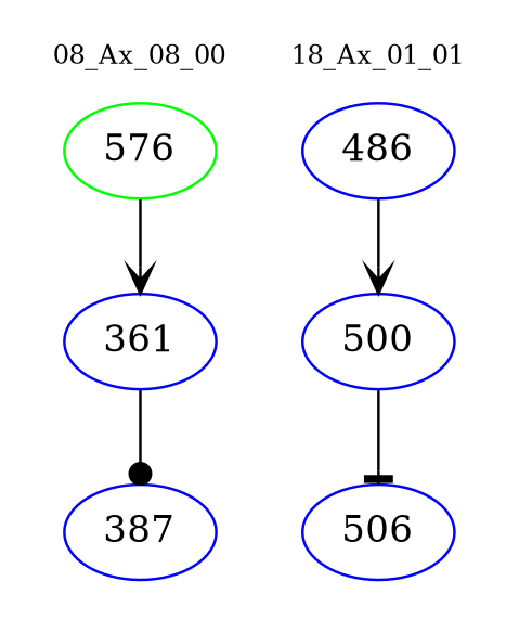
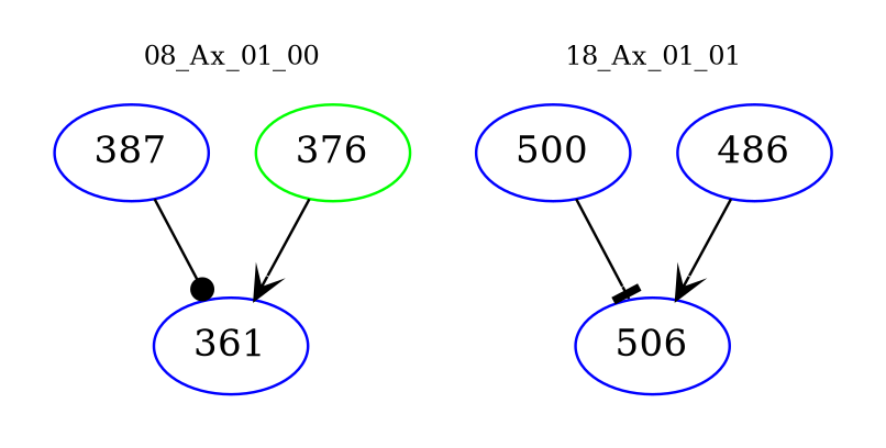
  digraph {
    node [color=blue]
    edge [arrowhead=vee color=black]
-   n1 [color=green label=576]
+   n1 [color=green label=376]
    n2 [label=361]
    n3 [label=387]
    n4 [label=486]
    n5 [label=500]
    n6 [label=506]
    subgraph cluster_1 {
      color=white
      fontsize=10
-     label="08_Ax_08_00"
+     label="08_Ax_01_00"
      n1
      n2
      n3
    }
    subgraph cluster_2 {
      color=white
      fontsize=10
      label="18_Ax_01_01"
      n4
      n5
      n6
    }
    n1 -> n2
-   n2 -> n3 [arrowhead=dot]
-   n4 -> n5
+   n3 -> n2 [arrowhead=dot]
+   n4 -> n6
    n5 -> n6 [arrowhead=tee]
  }
